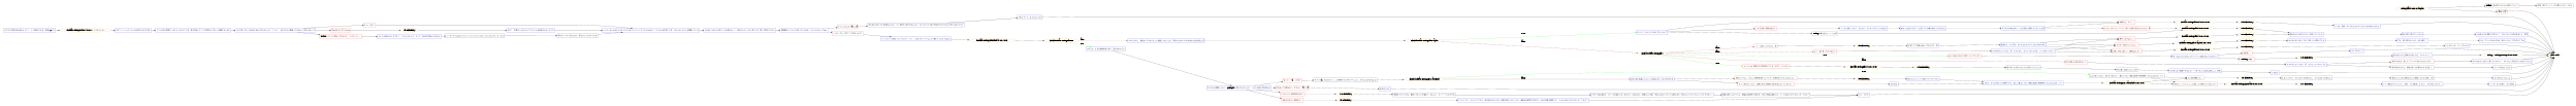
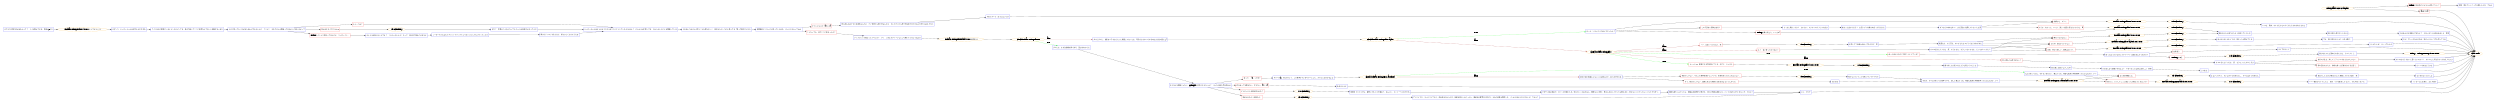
  digraph {
    rankdir=LR
    node [color=blue shape=box]
    "QuincyRank1Convo2 begins." [color=orange shape=""]
    n2 [color=red label="Arthurの何が気に入らないか聞いていい？"]
    n3 [color=red label="[無視する]"]
    n4 [label="笑笑　聞いていい？って今聞いただろ　アホが"]
    "Chat ends." [color=orange shape=""]
    n6 [label="オウサマの間に何があるかって？　イイぞ教えてやる。理由は2つだ"]
    n7 [color=orange label="Boolean QuincyArthur1 is now そうでもないゾ." shape=""]
    n8 [label="まず一つ　ヒーローちゃんは何でもガチすぎる"]
    n9 [label="アイツはまだ軍隊にいるとカンチガイしてる　肩の力抜いてここに秩序なんてないと認識するべきだ"]
    n10 [label="たまに笑ってもバチが当たるわけでもないんだ　クソが！　まるでオレが間違ってるみたいに扱いやがって"]
    n11 [color=red label="Arthurもストレス溜まってるんだよ。リーダーだし。"]
    n12 [color=red label="考え込むタイプだしね…"]
    n13 [color=red label="もう一つは？"]
    n14 [label="オレがそれ知らないとでも？　バカじゃないんだ、チーフ　見た目で決めつけるなよ"]
    n15 [color=orange label="+5 Chemistry" shape=""]
    n16 [label="ヒーローちゃんはオレがもつスキルをリスペクトしている 分かるか？　だからそばに置いてる　だからオレのことを我慢している"]
    n17 [label="ヒーローちゃんはもうチョットリラックスしてもいいんじゃないかってことだ"]
    n18 [label="ダロ？　世界がこんなんなっても ちっとは発散させろってんだ"]
    n19 [label="だがあいつはオレの言うことを聞かない！　役目はただ一つだと思ってる　撃って殺すだけだと"]
    n20 [label="周りがドンヨリするだけだ　頭おかしくなりそうだぜ"]
    n21 [label="喧嘩腰のヤンキーだと思っていやがる　まったく分かってねえ"]
    n22 [color=red label="こうなっても、何でここに留まったの？"]
    n23 [color=red label="そうじゃないの？[閉じる]"]
    n24 [label="テックロットが始まったトキにか？　チッ　いきなりディープなところ聞いてくるじゃねえか"]
    n25 [label="何も知らねえクセに生意気なんだよ　クソ未来から来た外もんがよ　オレがどこから来て何を見てきたかなんか分からねえクセに"]
-   n26 [color=orange label="Boolean QuincyHexAsked is now true." shape=""]
+   n26 [color=orange label="Boolean QuincyHexAsked is now 全然違う." shape=""]
    n27 [label="やめだチーフ　出てけよクソが"]
    n28 [color=orange label="Check boolean QuincyFlirtNo" shape=""]
    n29 [label="ダメだな　まずは信頼を得てみろ　話はそれからだ"]
    n30 [label="ダメだダメだ。秘密をバラすならもっと親密じゃないとな。耳元でささやいてやるのはまだ先の話だ ;)"]
    n31 [label="まだそんな関係じゃない　quincy-kと仲良くなりたいか？　そっちの持ち手を明かせ"]
    n32 [color=orange label="Check boolean QuincyFlirtMaybe" shape=""]
    n33 [color=red label="認められるよう頑張るよ。"]
    n34 [color=red label="どうやったら信頼を得られる？"]
    n35 [color=red label="待って。「k」って何？"]
    n36 [color=red label="付き合ってる暇はない、すまない。[閉じる]"]
    n37 [label="おっと、いちゃつくのはイヤだったか？"]
    n38 [color=orange label="Check boolean QuincyFlirt" shape=""]
    n39 [color=orange label="+5 Chemistry" shape=""]
    n40 [color=orange label="+10 Chemistry" shape=""]
    n41 [label="キラーのk。それがオレだ。この世界がオレをキラーにした。オマエにも分かるよな"]
    n42 [label="ああそうかよ"]
    n43 [color=red label="この口説きに意味はある？"]
    n44 [color=red label="Quincyが乗り気なら、いいよ :)"]
    n45 [color=red label="結構かな、ゴメン。"]
    n46 [color=red label="えーっと…　親密になる方法探してくる、今すぐ。じゃまた"]
    n47 [color=red label="会ったばかりなのに口説こうとしている？"]
    n48 [color=red label="言い寄るには早すぎない？"]
    n49 [color=red label="え？　言い寄ってきてるの？"]
    n50 [color=red label="へー、口説いてくるんだ。笑"]
    n51 [label="アドバイスだ、サービスしておく。顔が好みだからだぞ。信頼を得たいんだったら、価値ある質問だけ投げろ。それの代価も用意しろ。バンかけばかりだとダルいぞ、ワカル？"]
    n52 [label="笑笑笑 マジドジだな。質問してるトコで減点だ。まぁいい、ヒント一つくれてやる"]
    n53 [color=orange label="Check boolean QuincyNewWarAsked" shape=""]
    n54 [label="さっさと跪けってか？　おいおい、モノホンのドジじゃねえか"]
    n55 [color=orange label="Boolean QuincyFlirt is now true." shape=""]
    n56 [color=orange label="Boolean QuincyFlirtNo is now true." shape=""]
    n57 [color=orange label="Boolean QuincyFlirt is now true." shape=""]
    n58 [label="会ったばっかりなのにプライベートに踏み込んでくるのか？"]
    n59 [label="オマエほんとドジだな　笑　もうちょっとチルしろよ"]
    n60 [label="オマエほんとドジだな　笑　そうかもな。そうじゃないかもな。どっちがいいんだ？"]
    n61 [color=orange label="+5 Chemistry" shape=""]
    n62 [label="じゃ、マタナ"]
    n63 [label="クダラン話は勘弁だ。ズバッと本題に入れ。知りたいことあるなら、裏表なしに聞け。教えられることだったら教えるさ。言えないことだったらハッキリそう言う。"]
    n64 [label="なんか言ってたな。モチロン知りたい。教えてくれ。奇妙な未来の宇宙戦争ってどんなものか、ナ？"]
    n65 [label="初めて見た戦場じゃないことは明らかだ。目つきで分かる"]
    n66 [label="始まったばかりだろ？　お互いブツを確かめ合ってるだけだ"]
    n67 [color=orange label="+15 Chemistry" shape=""]
    n68 [color=orange label="+15 Chemistry" shape=""]
    n69 [color=orange label="+15 Chemistry" shape=""]
    n70 [color=red label="...Quincyに1点。"]
    n71 [color=red label="全然違う。"]
    n72 [color=red label="自分の人生は、決してリラックスできたものじゃない。"]
    n73 [color=red label="何の話かわからん。余裕を持った行動できてると思う。"]
    n74 [color=red label="断るつもりはない。"]
    n75 [color=red label="まだ…　決心がついてない。"]
    n76 [color=red label="正直、控えて欲しい。悪気はないが。"]
    n77 [label="お互いブツを確かめ合ってるだけだ　笑"]
    n78 [label="信頼を得たいんだったら、価値ある質問だけ投げろ。それの代価も用意しろ。バンかけばかりだとダルいぞ、ワカル？"]
    n79 [color=red label="代わりに、どうしてここに留まったか教えてくれないか？"]
    n80 [color=red label="また別の機会にな。"]
    n81 [color=red label="そう。初めてじゃない。恐怖に怯える民間人を見るのはもううんざりだ。"]
    n82 [color=red label="初めてじゃない。でもこの世界自体がユニークだ。全部を知ったかぶりはしない。"]
    n83 [label="ダメならやめればいい。まだ完全に信用していないしな笑"]
    n84 [label="掘り出しもん見つけたような顔していたしな"]
    n85 [label="いいぜ、兄弟。オレがどんなマブくても人それぞれだもんな"]
    n86 [label="掘り出しもん見つけたような顔していたしな"]
    n87 [color=orange label="+15 Chemistry" shape=""]
    n88 [label="そうでもないゾ"]
    n89 [label="オレのはそうでないと言いたいのか？！　オレのこと何も分かってねえクセによ"]
    n90 [label="んーーそれはどうかな"]
    n91 [color=orange label="Boolean QuincyFlirt is now true." shape=""]
    n92 [color=orange label="Boolean QuincyFlirtMaybe is now true." shape=""]
    n93 [color=orange label="Boolean QuincyFlirtNo is now true." shape=""]
    n94 [label="迷惑なら、そう言え。オレがどんなマブくても人それぞれだ"]
    n95 [color=orange label="Boolean QuincyHexTrade is now true." shape=""]
    n96 [color=orange label="+5 Chemistry" shape=""]
    n97 [label="わかるぜ"]
    n98 [color=orange label="+5 Chemistry" shape=""]
    n99 [color=red label="そうか。わかった。いいよ。楽しい会話に害はないからな。:)"]
    n100 [label="見た感じも悪くないしな…"]
    n101 [label="見た感じも悪くないしな…"]
    n102 [label="負けをちゃんと認められるんだな、リスペクトだ。"]
    n103 [color=orange label="+10 Chemistry" shape=""]
    n104 [color=orange label="+10 Chemistry" shape=""]
    n105 [color=orange label="+10 Chemistry" shape=""]
    n106 [color=orange label="+10 Chemistry" shape=""]
    n107 [label="まぁいいだろう。オレはオマエを知らんし、オマエはオレを知らん"]
    n108 [label="それで、オマエが言ってた戦争とやら、詳しく教えてくれ。奇妙な未来の宇宙戦争ってどんなものか、ナ？"]
    n109 [label="知らないということを知っていてマトモだ"]
    n110 [label="だがあんまり深掘りするなよ？　ヤるべきことは沢山あるしよ　笑笑"]
    n111 [label="だがあんまり深掘りするなよ？　ヤるべきことは沢山あるしよ　笑笑"]
    n112 [color=orange label="Quincyに QuincyHonesty is now true." shape=""]
    n113 [label="あーはいはいはいイイぜ。決まったら教えてくれ"]
    n114 [label="いいぜいいぜ、いいってもんよ"]
    n115 [label="へーー物分かりイイじゃん　笑笑　イイぜ取引してもいい。でも今日ハダメだ。"]
    n116 [label="目反らしたときに撃たれないと確信してからの話だ　笑"]
    n117 [color=orange label="Boolean QuincyNewWarAsked is now true." shape=""]
    n118 [label="じゃあな"]
    n119 [label="でも、見た感じはいいぜ。十分上物だ。"]
    n120 [label="パトロールに出発だ。また今度ナ"]
    n121 [label="もう行かないとだしな"]
    n122 [label="だが、ブレーキをかけるぜ。決まったらいつでも言ってくれ"]
    "QuincyRank1Convo2 begins." -> n2
    "QuincyRank1Convo2 begins." -> n3
    n2 -> n4
    n3 -> "Chat ends."
    n6 -> n7
    n7 -> n8
    n8 -> n9
    n9 -> n10
    n10 -> n11
    n10 -> n12
    n10 -> n13
    n11 -> n14
    n12 -> n15
    n13 -> n16
    n14 -> n17
    n15 -> n18
    n16 -> n19
    n17 -> n20
    n18 -> n16
    n19 -> n21
    n20 -> n16
    n21 -> n22
    n21 -> n23
    n22 -> n24
    n23 -> n25
    n24 -> n26
    n25 -> n27
    n26 -> n28
    n27 -> "Chat ends."
    n28 -> n29 [color=green label=true]
    n28 -> n30 [color=brown label=false]
    n29 -> n31
    n30 -> n32
    n31 -> n33
    n31 -> n34
    n31 -> n35
    n31 -> n36
    n32 -> n37 [color=green label=true]
    n32 -> n38 [color=brown label=false]
    n33 -> n39
    n34 -> n40
    n35 -> n41
    n36 -> n42
    n37 -> n43
    n37 -> n44
    n37 -> n45
    n38 -> n46 [color=green label=true]
    n38 -> n47 [color=green label=true]
    n38 -> n48 [color=brown label=false]
    n38 -> n49 [color=brown label=false]
    n38 -> n50 [color=brown label=false]
    n39 -> n51
    n40 -> n52
    n41 -> n53
    n42 -> "Chat ends."
    n43 -> n54
    n44 -> n55
    n45 -> n56
    n46 -> n57
    n47 -> n58
    n48 -> n59
    n49 -> n60
    n50 -> n61
    n51 -> n62
    n52 -> n63
    n53 -> n64 [color=green label=true]
    n53 -> n65 [color=brown label=false]
    n54 -> n66
    n55 -> n67
    n56 -> n68
    n57 -> n69
    n58 -> n70
    n58 -> n71
    n59 -> n72
    n59 -> n73
    n60 -> n74
    n60 -> n75
    n60 -> n76
    n61 -> n77
    n62 -> "Chat ends."
    n63 -> n78
    n64 -> n79
    n64 -> n80
    n65 -> n81
    n65 -> n82
    n66 -> n83
    n67 -> n84
    n68 -> n85
    n69 -> n86
    n70 -> n87
    n71 -> n88
    n72 -> n89
    n73 -> n90
    n74 -> n91
    n75 -> n92
    n76 -> n93
    n77 -> n94
    n78 -> n62
    n79 -> n95
    n80 -> n96
    n81 -> n97
    n82 -> n98
    n83 -> n45
    n83 -> n99
    n84 -> n100
    n85 -> "Chat ends."
    n86 -> n101
    n87 -> n102
    n88 -> "Chat ends."
    n89 -> "Chat ends."
    n90 -> "Chat ends."
    n91 -> n103
    n92 -> n104
    n93 -> n105
    n94 -> n74
    n94 -> n75
    n94 -> n76
    n95 -> n106
    n96 -> n107
    n97 -> n108
    n98 -> n109
    n99 -> n55
    n100 -> n110
    n101 -> n111
    n102 -> n112
    n103 -> n84
    n104 -> n113
    n105 -> n114
    n106 -> n115
    n107 -> n116
    n108 -> n117
    n109 -> n108
    n110 -> "Chat ends."
    n111 -> n118
    n112 -> "Chat ends."
    n113 -> n119
    n114 -> "Chat ends."
    n115 -> n120
    n116 -> n121
    n117 -> n79
    n117 -> n80
    n118 -> "Chat ends."
    n119 -> n122
    n120 -> "Chat ends."
    n121 -> "Chat ends."
    n122 -> "Chat ends."
  }
